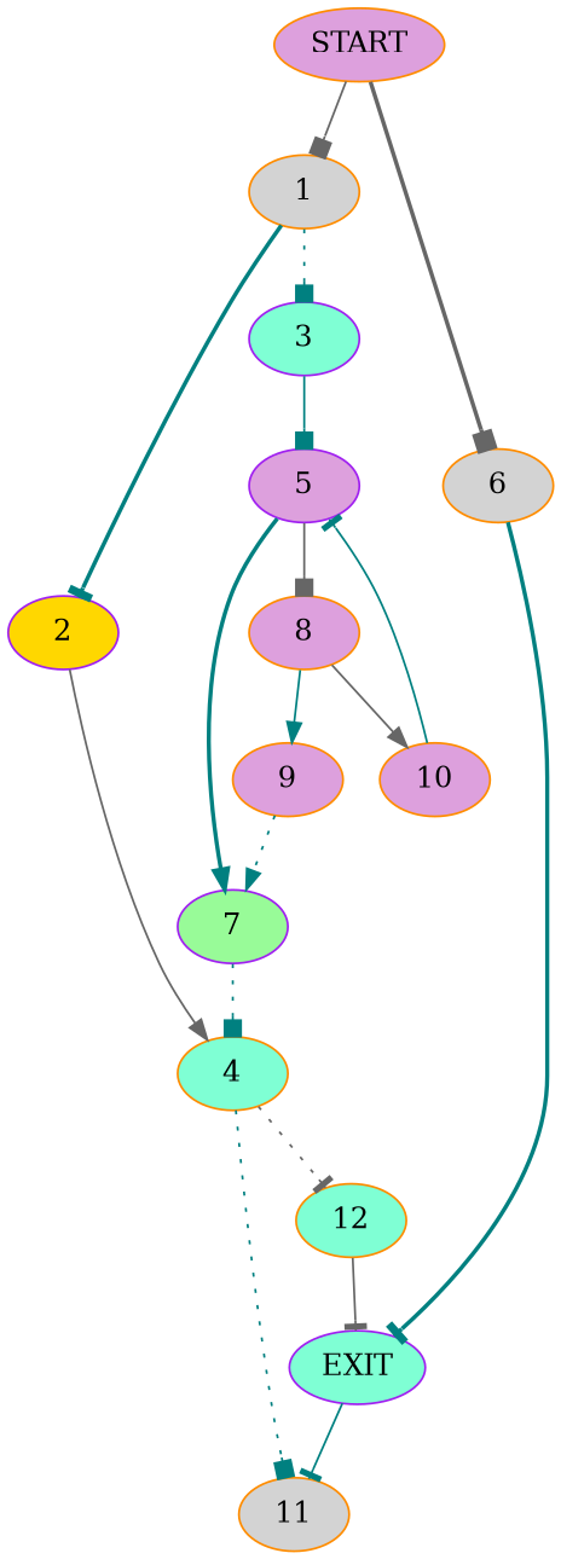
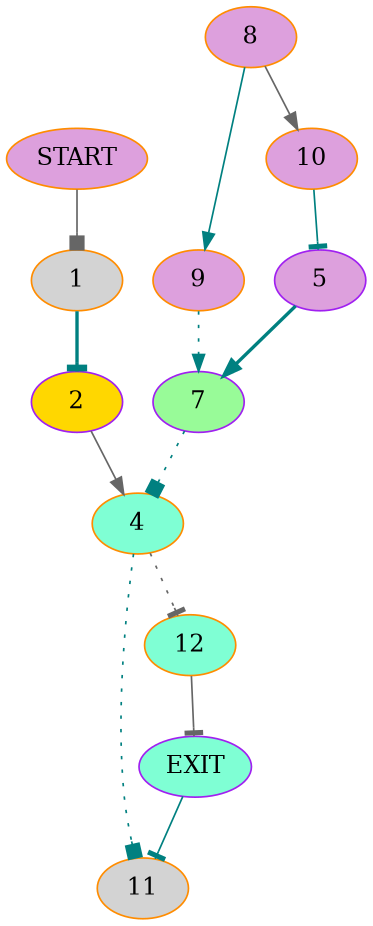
  digraph {
    node [color=darkorange fillcolor=plum style=filled]
    edge [arrowhead=box color=teal style=solid]
    n1 [label=START]
    1 [fillcolor=lightgrey]
-   6 [fillcolor=lightgrey]
    2 [color=purple fillcolor=gold]
-   3 [color=purple fillcolor=aquamarine]
    n6 [color=purple fillcolor=aquamarine label=EXIT]
    11 [fillcolor=lightgrey]
    4 [fillcolor=aquamarine]
    5 [color=purple]
    12 [fillcolor=aquamarine]
    7 [color=purple fillcolor=palegreen]
    8
    9
    10
    n1 -> 1 [color=gray40]
-   n1 -> 6 [color=gray40 style=bold]
    1 -> 2 [arrowhead=tee style=bold]
-   1 -> 3 [style=dotted]
-   6 -> n6 [arrowhead=tee style=bold]
    2 -> 4 [arrowhead=normal color=gray40]
-   3 -> 5
    n6 -> 11 [arrowhead=tee]
    4 -> 11 [style=dotted]
    4 -> 12 [arrowhead=tee color=gray40 style=dotted]
    5 -> 7 [arrowhead=normal style=bold]
-   5 -> 8 [color=gray40]
    12 -> n6 [arrowhead=tee color=gray40]
    7 -> 4 [style=dotted]
    8 -> 9 [arrowhead=normal]
    8 -> 10 [arrowhead=normal color=gray40]
    9 -> 7 [arrowhead=normal style=dotted]
    10 -> 5 [arrowhead=tee]
  }
